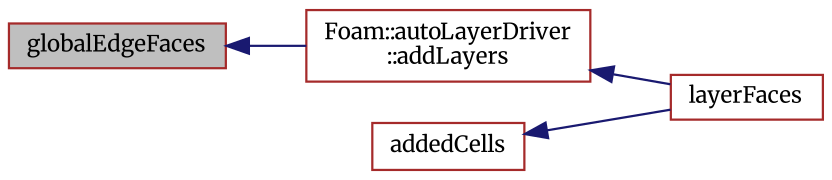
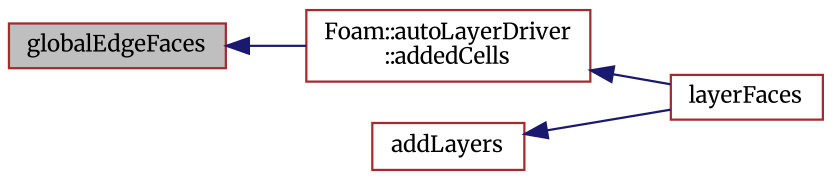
  digraph {
    fontname=Merriweather
    rankdir=LR
    node [color=brown fontname=Merriweather fontsize=10 shape=record]
    edge [color=midnightblue dir=back fontname=Merriweather fontsize=10 labelfontname=FreeSans labelfontsize=10 style=solid]
    n1 [fillcolor=grey75 fontcolor=black height=0.2 label=globalEdgeFaces style=filled width=0.4]
-   n2 [height=0.2 label="Foam::autoLayerDriver\l::addLayers" width=0.4]
-   n3 [height=0.2 label=addedCells width=0.4]
+   n2 [height=0.2 label="Foam::autoLayerDriver\l::addedCells" width=0.4]
+   n3 [height=0.2 label=addLayers width=0.4]
    n4 [height=0.2 label=layerFaces width=0.4]
    n1 -> n2
    n2 -> n4
    n3 -> n4
  }
